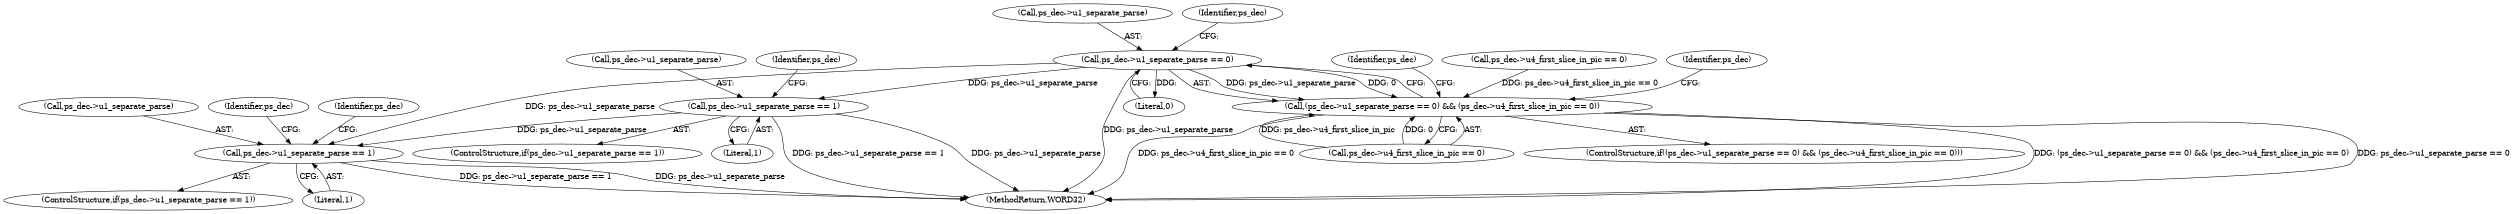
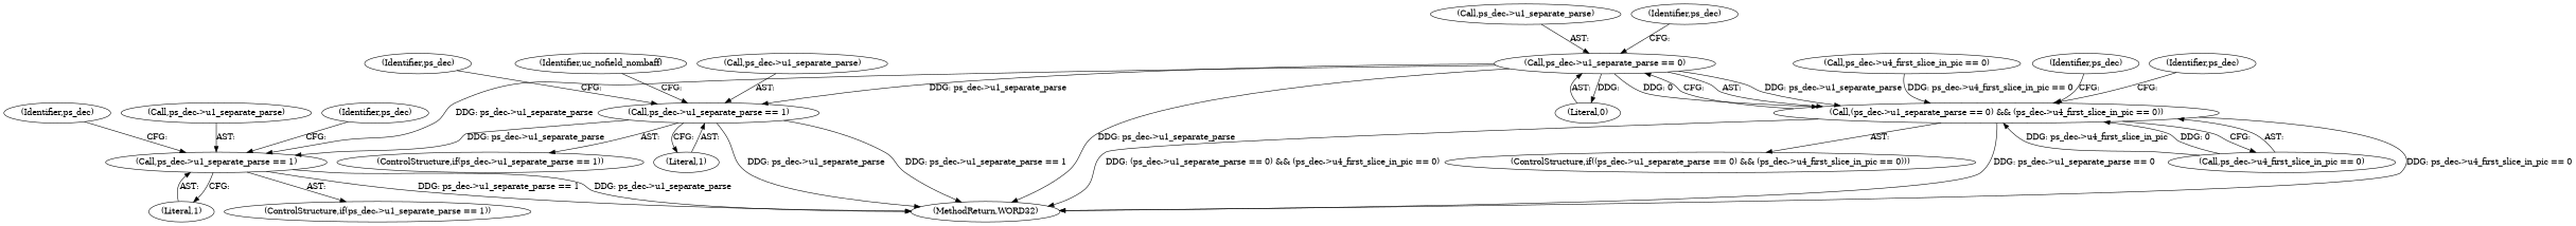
  digraph {
    n1 [label="(Call,ps_dec->u1_separate_parse == 0)"]
    n2 [label="(Call,(ps_dec->u1_separate_parse == 0) && (ps_dec->u4_first_slice_in_pic == 0))"]
    n3 [label="(Call,ps_dec->u1_separate_parse == 1)"]
    n4 [label="(Call,ps_dec->u1_separate_parse == 1)"]
    n5 [label="(MethodReturn,WORD32)"]
    n6 [label="(Literal,0)"]
    n7 [label="(Call,ps_dec->u4_first_slice_in_pic == 0)"]
    n8 [label="(ControlStructure,if((ps_dec->u1_separate_parse == 0) && (ps_dec->u4_first_slice_in_pic == 0)))"]
    n9 [label="(ControlStructure,if(ps_dec->u1_separate_parse == 1))"]
    n10 [label="(Literal,1)"]
    n11 [label="(Literal,1)"]
    n12 [label="(ControlStructure,if(ps_dec->u1_separate_parse == 1))"]
    n13 [label="(Call,ps_dec->u1_separate_parse)"]
    n14 [label="(Identifier,ps_dec)"]
    n15 [label="(Identifier,ps_dec)"]
    n16 [label="(Identifier,ps_dec)"]
+   n17 [label="(Identifier,uc_nofield_nombaff)"]
    n18 [label="(Identifier,ps_dec)"]
    n19 [label="(Call,ps_dec->u4_first_slice_in_pic == 0)"]
    n20 [label="(Identifier,ps_dec)"]
    n21 [label="(Call,ps_dec->u1_separate_parse)"]
    n22 [label="(Call,ps_dec->u1_separate_parse)"]
    n23 [label="(Identifier,ps_dec)"]
    n1 -> n2 [label="AST: "]
    n1 -> n2 [label="DDG: ps_dec->u1_separate_parse"]
    n1 -> n2 [label="DDG: 0"]
    n1 -> n3 [label="DDG: ps_dec->u1_separate_parse"]
    n1 -> n4 [label="DDG: ps_dec->u1_separate_parse"]
    n1 -> n5 [label="DDG: ps_dec->u1_separate_parse"]
    n1 -> n6 [label="DDG: "]
    n2 -> n1 [label="CFG: "]
    n2 -> n5 [label="DDG: ps_dec->u4_first_slice_in_pic == 0"]
    n2 -> n5 [label="DDG: (ps_dec->u1_separate_parse == 0) && (ps_dec->u4_first_slice_in_pic == 0)"]
    n2 -> n5 [label="DDG: ps_dec->u1_separate_parse == 0"]
    n2 -> n7 [label="CFG: "]
    n2 -> n8 [label="AST: "]
    n3 -> n4 [label="DDG: ps_dec->u1_separate_parse"]
    n3 -> n5 [label="DDG: ps_dec->u1_separate_parse"]
    n3 -> n5 [label="DDG: ps_dec->u1_separate_parse == 1"]
    n3 -> n9 [label="AST: "]
    n3 -> n10 [label="CFG: "]
    n4 -> n5 [label="DDG: ps_dec->u1_separate_parse == 1"]
    n4 -> n5 [label="DDG: ps_dec->u1_separate_parse"]
    n4 -> n11 [label="CFG: "]
    n4 -> n12 [label="AST: "]
-   n6 -> n1 [label="CFG: "]
+   n6 -> n1 [label="AST: "]
    n7 -> n2 [label="AST: "]
    n7 -> n2 [label="DDG: ps_dec->u4_first_slice_in_pic"]
    n7 -> n2 [label="DDG: 0"]
    n10 -> n3 [label="AST: "]
    n11 -> n4 [label="AST: "]
    n13 -> n1 [label="AST: "]
    n14 -> n2 [label="CFG: "]
    n15 -> n1 [label="CFG: "]
    n16 -> n3 [label="CFG: "]
+   n17 -> n3 [label="CFG: "]
    n18 -> n4 [label="CFG: "]
    n19 -> n2 [label="DDG: ps_dec->u4_first_slice_in_pic == 0"]
    n20 -> n2 [label="CFG: "]
    n21 -> n3 [label="AST: "]
    n22 -> n4 [label="AST: "]
    n23 -> n4 [label="CFG: "]
  }
